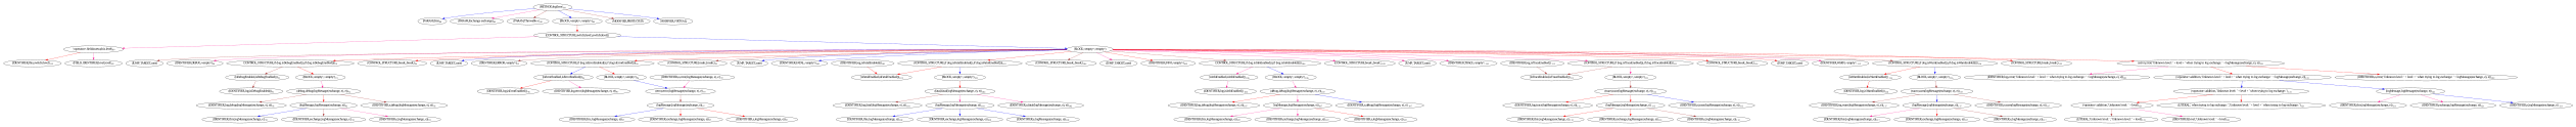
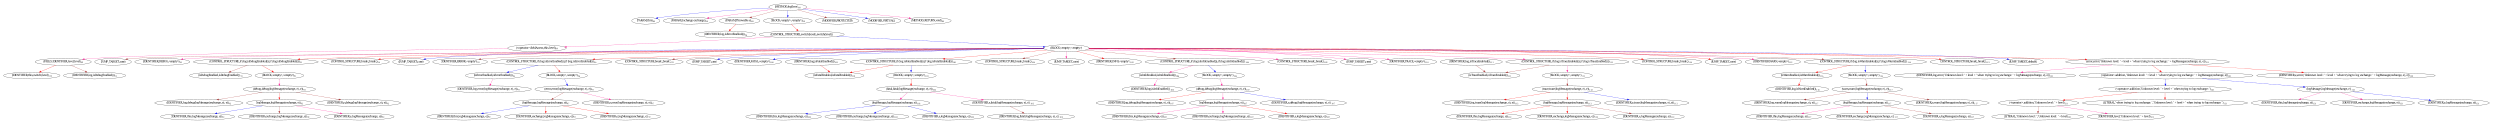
  digraph {
    fontname="PT Serif"
    node [fontname="PT Serif"]
    edge [color=red fontname="PT Serif"]
    n1 [label=<(METHOD,logError)<SUB>88</SUB>>]
    n2 [label=<(PARAM,this)<SUB>88</SUB>>]
    n3 [label=<(PARAM,Exchange exchange)<SUB>88</SUB>>]
    n4 [label=<(PARAM,Throwable e)<SUB>88</SUB>>]
    n5 [label=<(BLOCK,&lt;empty&gt;,&lt;empty&gt;)<SUB>88</SUB>>]
    n6 [label=<(MODIFIER,PROTECTED)>]
    n7 [label=<(MODIFIER,VIRTUAL)>]
+   n8 [label=<(METHOD_RETURN,void)<SUB>88</SUB>>]
    n9 [label=<(CONTROL_STRUCTURE,switch(level),switch(level))>]
    n10 [label=<(&lt;operator&gt;.fieldAccess,this.level)<SUB>89</SUB>>]
    n11 [label=<(BLOCK,&lt;empty&gt;,&lt;empty&gt;)>]
    n12 [label=<(IDENTIFIER,this,switch(level))<SUB>89</SUB>>]
    n13 [label=<(FIELD_IDENTIFIER,level,level)<SUB>89</SUB>>]
    n14 [label=<(JUMP_TARGET,case)>]
    n15 [label=<(IDENTIFIER,DEBUG,&lt;empty&gt;)<SUB>90</SUB>>]
    n16 [label=<(CONTROL_STRUCTURE,if (log.isDebugEnabled()),if (log.isDebugEnabled()))<SUB>91</SUB>>]
    n17 [label=<(CONTROL_STRUCTURE,break;,break;)<SUB>94</SUB>>]
    n18 [label=<(JUMP_TARGET,case)>]
    n19 [label=<(IDENTIFIER,ERROR,&lt;empty&gt;)<SUB>95</SUB>>]
    n20 [label=<(CONTROL_STRUCTURE,if (log.isErrorEnabled()),if (log.isErrorEnabled()))<SUB>96</SUB>>]
    n21 [label=<(CONTROL_STRUCTURE,break;,break;)<SUB>99</SUB>>]
    n22 [label=<(JUMP_TARGET,case)>]
    n23 [label=<(IDENTIFIER,FATAL,&lt;empty&gt;)<SUB>100</SUB>>]
    n24 [label=<(CONTROL_STRUCTURE,if (log.isFatalEnabled()),if (log.isFatalEnabled()))<SUB>101</SUB>>]
    n25 [label=<(CONTROL_STRUCTURE,break;,break;)<SUB>104</SUB>>]
    n26 [label=<(JUMP_TARGET,case)>]
    n27 [label=<(IDENTIFIER,INFO,&lt;empty&gt;)<SUB>105</SUB>>]
    n28 [label=<(CONTROL_STRUCTURE,if (log.isInfoEnabled()),if (log.isInfoEnabled()))<SUB>106</SUB>>]
    n29 [label=<(CONTROL_STRUCTURE,break;,break;)<SUB>109</SUB>>]
    n30 [label=<(JUMP_TARGET,case)>]
    n31 [label=<(IDENTIFIER,TRACE,&lt;empty&gt;)<SUB>110</SUB>>]
    n32 [label=<(CONTROL_STRUCTURE,if (log.isTraceEnabled()),if (log.isTraceEnabled()))<SUB>111</SUB>>]
    n33 [label=<(CONTROL_STRUCTURE,break;,break;)<SUB>114</SUB>>]
    n34 [label=<(JUMP_TARGET,case)>]
    n35 [label=<(IDENTIFIER,WARN,&lt;empty&gt;)<SUB>115</SUB>>]
    n36 [label=<(CONTROL_STRUCTURE,if (log.isWarnEnabled()),if (log.isWarnEnabled()))<SUB>116</SUB>>]
    n37 [label=<(CONTROL_STRUCTURE,break;,break;)<SUB>119</SUB>>]
+   n38 [label=<(JUMP_TARGET,default)>]
    n39 [label=<(error,error(&quot;Unknown level: &quot; + level + &quot; when trying to log exchange: &quot; + logMessage(exchange, e), e))<SUB>121</SUB>>]
    n40 [label=<(isDebugEnabled,isDebugEnabled())<SUB>91</SUB>>]
    n41 [label=<(BLOCK,&lt;empty&gt;,&lt;empty&gt;)<SUB>91</SUB>>]
    n42 [label=<(isErrorEnabled,isErrorEnabled())<SUB>96</SUB>>]
    n43 [label=<(BLOCK,&lt;empty&gt;,&lt;empty&gt;)<SUB>96</SUB>>]
    n44 [label=<(isFatalEnabled,isFatalEnabled())<SUB>101</SUB>>]
    n45 [label=<(BLOCK,&lt;empty&gt;,&lt;empty&gt;)<SUB>101</SUB>>]
    n46 [label=<(isInfoEnabled,isInfoEnabled())<SUB>106</SUB>>]
    n47 [label=<(BLOCK,&lt;empty&gt;,&lt;empty&gt;)<SUB>106</SUB>>]
    n48 [label=<(isTraceEnabled,isTraceEnabled())<SUB>111</SUB>>]
    n49 [label=<(BLOCK,&lt;empty&gt;,&lt;empty&gt;)<SUB>111</SUB>>]
    n50 [label=<(isWarnEnabled,isWarnEnabled())<SUB>116</SUB>>]
    n51 [label=<(BLOCK,&lt;empty&gt;,&lt;empty&gt;)<SUB>116</SUB>>]
    n52 [label=<(IDENTIFIER,log,error(&quot;Unknown level: &quot; + level + &quot; when trying to log exchange: &quot; + logMessage(exchange, e), e))<SUB>121</SUB>>]
    n53 [label=<(&lt;operator&gt;.addition,&quot;Unknown level: &quot; + level + &quot; when trying to log exchange: &quot; + logMessage(exchange, e))<SUB>121</SUB>>]
    n54 [label=<(IDENTIFIER,e,error(&quot;Unknown level: &quot; + level + &quot; when trying to log exchange: &quot; + logMessage(exchange, e), e))<SUB>122</SUB>>]
    n55 [label=<(IDENTIFIER,log,isDebugEnabled())<SUB>91</SUB>>]
    n56 [label=<(debug,debug(logMessage(exchange, e), e))<SUB>92</SUB>>]
    n57 [label=<(IDENTIFIER,log,debug(logMessage(exchange, e), e))<SUB>92</SUB>>]
    n58 [label=<(logMessage,logMessage(exchange, e))<SUB>92</SUB>>]
    n59 [label=<(IDENTIFIER,e,debug(logMessage(exchange, e), e))<SUB>92</SUB>>]
    n60 [label=<(IDENTIFIER,this,logMessage(exchange, e))<SUB>92</SUB>>]
    n61 [label=<(IDENTIFIER,exchange,logMessage(exchange, e))<SUB>92</SUB>>]
    n62 [label=<(IDENTIFIER,e,logMessage(exchange, e))<SUB>92</SUB>>]
    n63 [label=<(IDENTIFIER,log,isErrorEnabled())<SUB>96</SUB>>]
    n64 [label=<(IDENTIFIER,log,error(logMessage(exchange, e), e))<SUB>97</SUB>>]
    n65 [label=<(error,error(logMessage(exchange, e), e))<SUB>97</SUB>>]
    n66 [label=<(logMessage,logMessage(exchange, e))<SUB>97</SUB>>]
    n67 [label=<(IDENTIFIER,e,error(logMessage(exchange, e), e))<SUB>97</SUB>>]
    n68 [label=<(IDENTIFIER,this,logMessage(exchange, e))<SUB>97</SUB>>]
    n69 [label=<(IDENTIFIER,exchange,logMessage(exchange, e))<SUB>97</SUB>>]
    n70 [label=<(IDENTIFIER,e,logMessage(exchange, e))<SUB>97</SUB>>]
    n71 [label=<(fatal,fatal(logMessage(exchange, e), e))<SUB>102</SUB>>]
    n72 [label=<(IDENTIFIER,log,isFatalEnabled())<SUB>101</SUB>>]
    n73 [label=<(IDENTIFIER,log,fatal(logMessage(exchange, e), e))<SUB>102</SUB>>]
    n74 [label=<(logMessage,logMessage(exchange, e))<SUB>102</SUB>>]
    n75 [label=<(IDENTIFIER,e,fatal(logMessage(exchange, e), e))<SUB>102</SUB>>]
    n76 [label=<(IDENTIFIER,this,logMessage(exchange, e))<SUB>102</SUB>>]
    n77 [label=<(IDENTIFIER,exchange,logMessage(exchange, e))<SUB>102</SUB>>]
    n78 [label=<(IDENTIFIER,e,logMessage(exchange, e))<SUB>102</SUB>>]
    n79 [label=<(IDENTIFIER,log,isInfoEnabled())<SUB>106</SUB>>]
    n80 [label=<(debug,debug(logMessage(exchange, e), e))<SUB>107</SUB>>]
    n81 [label=<(IDENTIFIER,log,debug(logMessage(exchange, e), e))<SUB>107</SUB>>]
    n82 [label=<(logMessage,logMessage(exchange, e))<SUB>107</SUB>>]
    n83 [label=<(IDENTIFIER,e,debug(logMessage(exchange, e), e))<SUB>107</SUB>>]
    n84 [label=<(IDENTIFIER,this,logMessage(exchange, e))<SUB>107</SUB>>]
    n85 [label=<(IDENTIFIER,exchange,logMessage(exchange, e))<SUB>107</SUB>>]
    n86 [label=<(IDENTIFIER,e,logMessage(exchange, e))<SUB>107</SUB>>]
    n87 [label=<(trace,trace(logMessage(exchange, e), e))<SUB>112</SUB>>]
    n88 [label=<(IDENTIFIER,log,isTraceEnabled())<SUB>111</SUB>>]
    n89 [label=<(IDENTIFIER,log,trace(logMessage(exchange, e), e))<SUB>112</SUB>>]
    n90 [label=<(logMessage,logMessage(exchange, e))<SUB>112</SUB>>]
    n91 [label=<(IDENTIFIER,e,trace(logMessage(exchange, e), e))<SUB>112</SUB>>]
    n92 [label=<(IDENTIFIER,this,logMessage(exchange, e))<SUB>112</SUB>>]
    n93 [label=<(IDENTIFIER,exchange,logMessage(exchange, e))<SUB>112</SUB>>]
    n94 [label=<(IDENTIFIER,e,logMessage(exchange, e))<SUB>112</SUB>>]
    n95 [label=<(IDENTIFIER,log,isWarnEnabled())<SUB>116</SUB>>]
    n96 [label=<(warn,warn(logMessage(exchange, e), e))<SUB>117</SUB>>]
    n97 [label=<(IDENTIFIER,log,warn(logMessage(exchange, e), e))<SUB>117</SUB>>]
    n98 [label=<(logMessage,logMessage(exchange, e))<SUB>117</SUB>>]
    n99 [label=<(IDENTIFIER,e,warn(logMessage(exchange, e), e))<SUB>117</SUB>>]
    n100 [label=<(IDENTIFIER,this,logMessage(exchange, e))<SUB>117</SUB>>]
    n101 [label=<(IDENTIFIER,exchange,logMessage(exchange, e))<SUB>117</SUB>>]
    n102 [label=<(IDENTIFIER,e,logMessage(exchange, e))<SUB>117</SUB>>]
    n103 [label=<(&lt;operator&gt;.addition,&quot;Unknown level: &quot; + level + &quot; when trying to log exchange: &quot;)<SUB>121</SUB>>]
    n104 [label=<(logMessage,logMessage(exchange, e))<SUB>121</SUB>>]
    n105 [label=<(&lt;operator&gt;.addition,&quot;Unknown level: &quot; + level)<SUB>121</SUB>>]
    n106 [label=<(LITERAL,&quot; when trying to log exchange: &quot;,&quot;Unknown level: &quot; + level + &quot; when trying to log exchange: &quot;)<SUB>121</SUB>>]
    n107 [label=<(IDENTIFIER,this,logMessage(exchange, e))<SUB>121</SUB>>]
    n108 [label=<(IDENTIFIER,exchange,logMessage(exchange, e))<SUB>121</SUB>>]
    n109 [label=<(IDENTIFIER,e,logMessage(exchange, e))<SUB>121</SUB>>]
    n110 [label=<(LITERAL,&quot;Unknown level: &quot;,&quot;Unknown level: &quot; + level)<SUB>121</SUB>>]
    n111 [label=<(IDENTIFIER,level,&quot;Unknown level: &quot; + level)<SUB>121</SUB>>]
    n1 -> n2 [color=blue]
    n1 -> n3 [color=deeppink]
    n1 -> n4 [color=brown]
    n1 -> n5 [color=blue]
    n1 -> n6 [color=brown]
    n1 -> n7 [color=blue]
+   n1 -> n8 [color=deeppink]
    n5 -> n9
    n9 -> n10 [color=deeppink]
    n9 -> n11 [color=blue]
-   n10 -> n12
+   n13 -> n12
    n10 -> n13 [color=deeppink]
    n11 -> n14 [color=brown]
    n11 -> n15 [color=deeppink]
    n11 -> n16
    n11 -> n17
    n11 -> n18 [color=blue]
    n11 -> n19 [color=brown]
    n11 -> n20
    n11 -> n21 [color=brown]
    n11 -> n22 [color=blue]
    n11 -> n23 [color=blue]
    n11 -> n24
    n11 -> n25 [color=brown]
    n11 -> n26 [color=deeppink]
    n11 -> n27
    n11 -> n28 [color=brown]
    n11 -> n29 [color=deeppink]
    n11 -> n30 [color=deeppink]
    n11 -> n31 [color=deeppink]
    n11 -> n32 [color=deeppink]
    n11 -> n33
    n11 -> n34
    n11 -> n35 [color=deeppink]
    n11 -> n36 [color=brown]
    n11 -> n37
+   n11 -> n38 [color=blue]
    n11 -> n39
    n16 -> n40 [color=brown]
    n16 -> n41
    n20 -> n42 [color=blue]
    n20 -> n43
    n24 -> n44
    n24 -> n45 [color=blue]
    n28 -> n46 [color=deeppink]
    n28 -> n47 [color=blue]
    n32 -> n48 [color=brown]
    n32 -> n49 [color=deeppink]
    n36 -> n50
    n36 -> n51 [color=blue]
    n39 -> n52 [color=deeppink]
    n39 -> n53
    n39 -> n54
-   n40 -> n55 [color=brown]
+   n13 -> n55 [color=brown]
    n41 -> n56 [color=deeppink]
-   n42 -> n63
+   n4 -> n63
    n42 -> n64 [color=deeppink]
    n43 -> n65 [color=blue]
    n45 -> n71
    n46 -> n79 [color=deeppink]
    n47 -> n80 [color=deeppink]
    n49 -> n87 [color=brown]
    n50 -> n95
    n51 -> n96 [color=brown]
    n53 -> n103 [color=blue]
    n53 -> n104 [color=blue]
    n56 -> n57 [color=brown]
    n56 -> n58
    n56 -> n59 [color=brown]
    n58 -> n60 [color=blue]
    n58 -> n61 [color=brown]
    n58 -> n62 [color=deeppink]
    n65 -> n66 [color=brown]
-   n67 -> n65 [color=deeppink]
+   n65 -> n67 [color=deeppink]
    n66 -> n68 [color=blue]
    n66 -> n69
    n66 -> n70
-   n71 -> n73 [color=brown]
+   n75 -> n73 [color=brown]
    n71 -> n74 [color=deeppink]
    n71 -> n75 [color=deeppink]
    n72 -> n44
    n74 -> n76 [color=blue]
    n74 -> n77 [color=blue]
    n74 -> n78 [color=blue]
    n80 -> n81
    n80 -> n82 [color=deeppink]
    n80 -> n83 [color=blue]
    n82 -> n84 [color=deeppink]
    n82 -> n85 [color=deeppink]
    n82 -> n86
    n87 -> n89
    n87 -> n90
    n87 -> n91 [color=blue]
    n88 -> n48 [color=brown]
    n90 -> n92
    n90 -> n93
    n90 -> n94 [color=brown]
    n96 -> n97 [color=brown]
    n96 -> n98 [color=blue]
    n96 -> n99 [color=brown]
    n98 -> n100 [color=deeppink]
    n98 -> n101
    n98 -> n102 [color=brown]
    n103 -> n105
    n103 -> n106
    n104 -> n107 [color=deeppink]
    n104 -> n108 [color=deeppink]
    n104 -> n109 [color=blue]
    n105 -> n110 [color=brown]
    n105 -> n111 [color=deeppink]
  }
